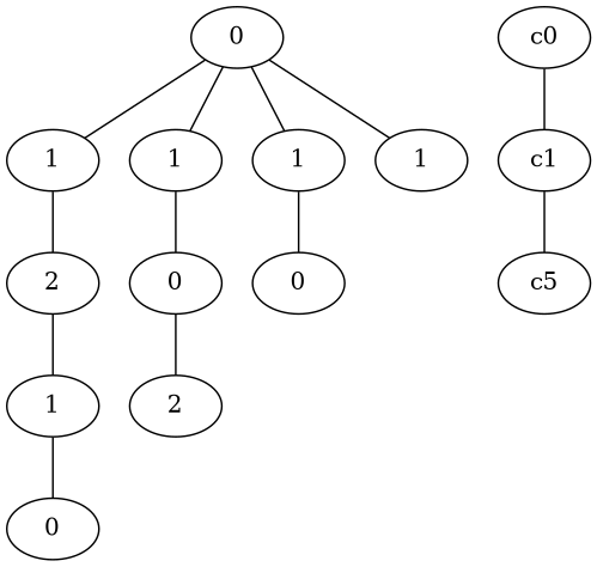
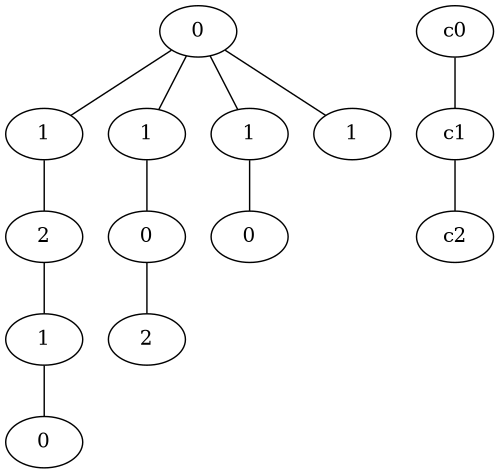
  graph {
    n1 [label=0]
    n2 [label=1]
    n3 [label=1]
    n4 [label=1]
    n5 [label=1]
    n6 [label=2]
    n7 [label=0]
    n8 [label=0]
    n9 [label=1]
    n10 [label=0]
    n11 [label=2]
    c0
    c1
-   c2 [label=c5]
+   c2
    n1 -- n2
    n1 -- n3
    n1 -- n4
    n1 -- n5
    n2 -- n6
    n3 -- n7
    n4 -- n8
    n6 -- n9
    n7 -- n11
    n9 -- n10
    c0 -- c1
    c1 -- c2
  }
